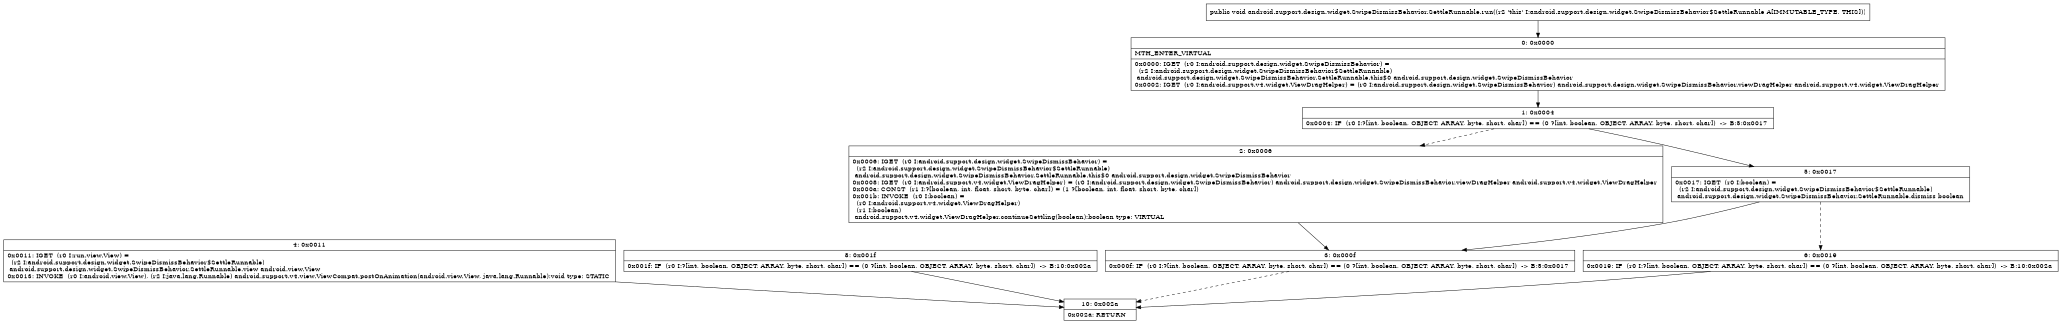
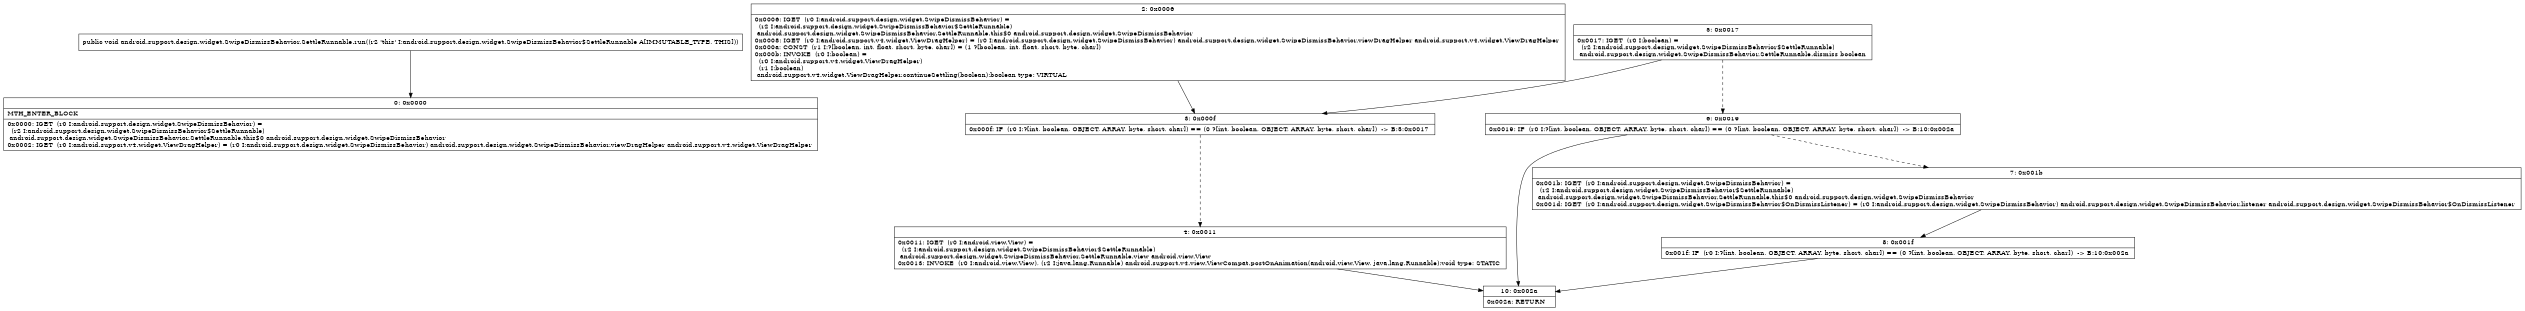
  digraph {
    node [shape=record]
-   n1 [label="{0\:\ 0x0000|MTH_ENTER_VIRTUAL\l|0x0000: IGET  (r0 I:android.support.design.widget.SwipeDismissBehavior) = \l  (r2 I:android.support.design.widget.SwipeDismissBehavior$SettleRunnable)\l android.support.design.widget.SwipeDismissBehavior.SettleRunnable.this$0 android.support.design.widget.SwipeDismissBehavior \l0x0002: IGET  (r0 I:android.support.v4.widget.ViewDragHelper) = (r0 I:android.support.design.widget.SwipeDismissBehavior) android.support.design.widget.SwipeDismissBehavior.viewDragHelper android.support.v4.widget.ViewDragHelper \l}"]
-   n2 [label="{1\:\ 0x0004|0x0004: IF  (r0 I:?[int, boolean, OBJECT, ARRAY, byte, short, char]) == (0 ?[int, boolean, OBJECT, ARRAY, byte, short, char])  \-\> B:5:0x0017 \l}"]
-   n3 [label="{2\:\ 0x0006|0x0006: IGET  (r0 I:android.support.design.widget.SwipeDismissBehavior) = \l  (r2 I:android.support.design.widget.SwipeDismissBehavior$SettleRunnable)\l android.support.design.widget.SwipeDismissBehavior.SettleRunnable.this$0 android.support.design.widget.SwipeDismissBehavior \l0x0008: IGET  (r0 I:android.support.v4.widget.ViewDragHelper) = (r0 I:android.support.design.widget.SwipeDismissBehavior) android.support.design.widget.SwipeDismissBehavior.viewDragHelper android.support.v4.widget.ViewDragHelper \l0x000a: CONST  (r1 I:?[boolean, int, float, short, byte, char]) = (1 ?[boolean, int, float, short, byte, char]) \l0x001b: INVOKE  (r0 I:boolean) = \l  (r0 I:android.support.v4.widget.ViewDragHelper)\l  (r1 I:boolean)\l android.support.v4.widget.ViewDragHelper.continueSettling(boolean):boolean type: VIRTUAL \l}"]
+   n1 [label="{0\:\ 0x0000|MTH_ENTER_BLOCK\l|0x0000: IGET  (r0 I:android.support.design.widget.SwipeDismissBehavior) = \l  (r2 I:android.support.design.widget.SwipeDismissBehavior$SettleRunnable)\l android.support.design.widget.SwipeDismissBehavior.SettleRunnable.this$0 android.support.design.widget.SwipeDismissBehavior \l0x0002: IGET  (r0 I:android.support.v4.widget.ViewDragHelper) = (r0 I:android.support.design.widget.SwipeDismissBehavior) android.support.design.widget.SwipeDismissBehavior.viewDragHelper android.support.v4.widget.ViewDragHelper \l}"]
+   n3 [label="{2\:\ 0x0006|0x0006: IGET  (r0 I:android.support.design.widget.SwipeDismissBehavior) = \l  (r2 I:android.support.design.widget.SwipeDismissBehavior$SettleRunnable)\l android.support.design.widget.SwipeDismissBehavior.SettleRunnable.this$0 android.support.design.widget.SwipeDismissBehavior \l0x0008: IGET  (r0 I:android.support.v4.widget.ViewDragHelper) = (r0 I:android.support.design.widget.SwipeDismissBehavior) android.support.design.widget.SwipeDismissBehavior.viewDragHelper android.support.v4.widget.ViewDragHelper \l0x000a: CONST  (r1 I:?[boolean, int, float, short, byte, char]) = (1 ?[boolean, int, float, short, byte, char]) \l0x000b: INVOKE  (r0 I:boolean) = \l  (r0 I:android.support.v4.widget.ViewDragHelper)\l  (r1 I:boolean)\l android.support.v4.widget.ViewDragHelper.continueSettling(boolean):boolean type: VIRTUAL \l}"]
    n4 [label="{5\:\ 0x0017|0x0017: IGET  (r0 I:boolean) = \l  (r2 I:android.support.design.widget.SwipeDismissBehavior$SettleRunnable)\l android.support.design.widget.SwipeDismissBehavior.SettleRunnable.dismiss boolean \l}"]
    n5 [label="{3\:\ 0x000f|0x000f: IF  (r0 I:?[int, boolean, OBJECT, ARRAY, byte, short, char]) == (0 ?[int, boolean, OBJECT, ARRAY, byte, short, char])  \-\> B:5:0x0017 \l}"]
    n6 [label="{6\:\ 0x0019|0x0019: IF  (r0 I:?[int, boolean, OBJECT, ARRAY, byte, short, char]) == (0 ?[int, boolean, OBJECT, ARRAY, byte, short, char])  \-\> B:10:0x002a \l}"]
-   n7 [label="{4\:\ 0x0011|0x0011: IGET  (r0 I:run.view.View) = \l  (r2 I:android.support.design.widget.SwipeDismissBehavior$SettleRunnable)\l android.support.design.widget.SwipeDismissBehavior.SettleRunnable.view android.view.View \l0x0013: INVOKE  (r0 I:android.view.View), (r2 I:java.lang.Runnable) android.support.v4.view.ViewCompat.postOnAnimation(android.view.View, java.lang.Runnable):void type: STATIC \l}"]
+   n7 [label="{4\:\ 0x0011|0x0011: IGET  (r0 I:android.view.View) = \l  (r2 I:android.support.design.widget.SwipeDismissBehavior$SettleRunnable)\l android.support.design.widget.SwipeDismissBehavior.SettleRunnable.view android.view.View \l0x0013: INVOKE  (r0 I:android.view.View), (r2 I:java.lang.Runnable) android.support.v4.view.ViewCompat.postOnAnimation(android.view.View, java.lang.Runnable):void type: STATIC \l}"]
    n8 [label="{10\:\ 0x002a|0x002a: RETURN   \l}"]
+   n9 [label="{7\:\ 0x001b|0x001b: IGET  (r0 I:android.support.design.widget.SwipeDismissBehavior) = \l  (r2 I:android.support.design.widget.SwipeDismissBehavior$SettleRunnable)\l android.support.design.widget.SwipeDismissBehavior.SettleRunnable.this$0 android.support.design.widget.SwipeDismissBehavior \l0x001d: IGET  (r0 I:android.support.design.widget.SwipeDismissBehavior$OnDismissListener) = (r0 I:android.support.design.widget.SwipeDismissBehavior) android.support.design.widget.SwipeDismissBehavior.listener android.support.design.widget.SwipeDismissBehavior$OnDismissListener \l}"]
    n10 [label="{8\:\ 0x001f|0x001f: IF  (r0 I:?[int, boolean, OBJECT, ARRAY, byte, short, char]) == (0 ?[int, boolean, OBJECT, ARRAY, byte, short, char])  \-\> B:10:0x002a \l}"]
    n11 [label="{public void android.support.design.widget.SwipeDismissBehavior.SettleRunnable.run((r2 'this' I:android.support.design.widget.SwipeDismissBehavior$SettleRunnable A[IMMUTABLE_TYPE, THIS])) }"]
-   n1 -> n2
-   n2 -> n3 [style=dashed]
-   n2 -> n4
    n3 -> n5
    n4 -> n5
    n4 -> n6 [style=dashed]
-   n5 -> n8 [style=dashed]
+   n5 -> n7 [style=dashed]
    n6 -> n8
+   n6 -> n9 [style=dashed]
    n7 -> n8
+   n9 -> n10
    n10 -> n8
    n11 -> n1
  }
